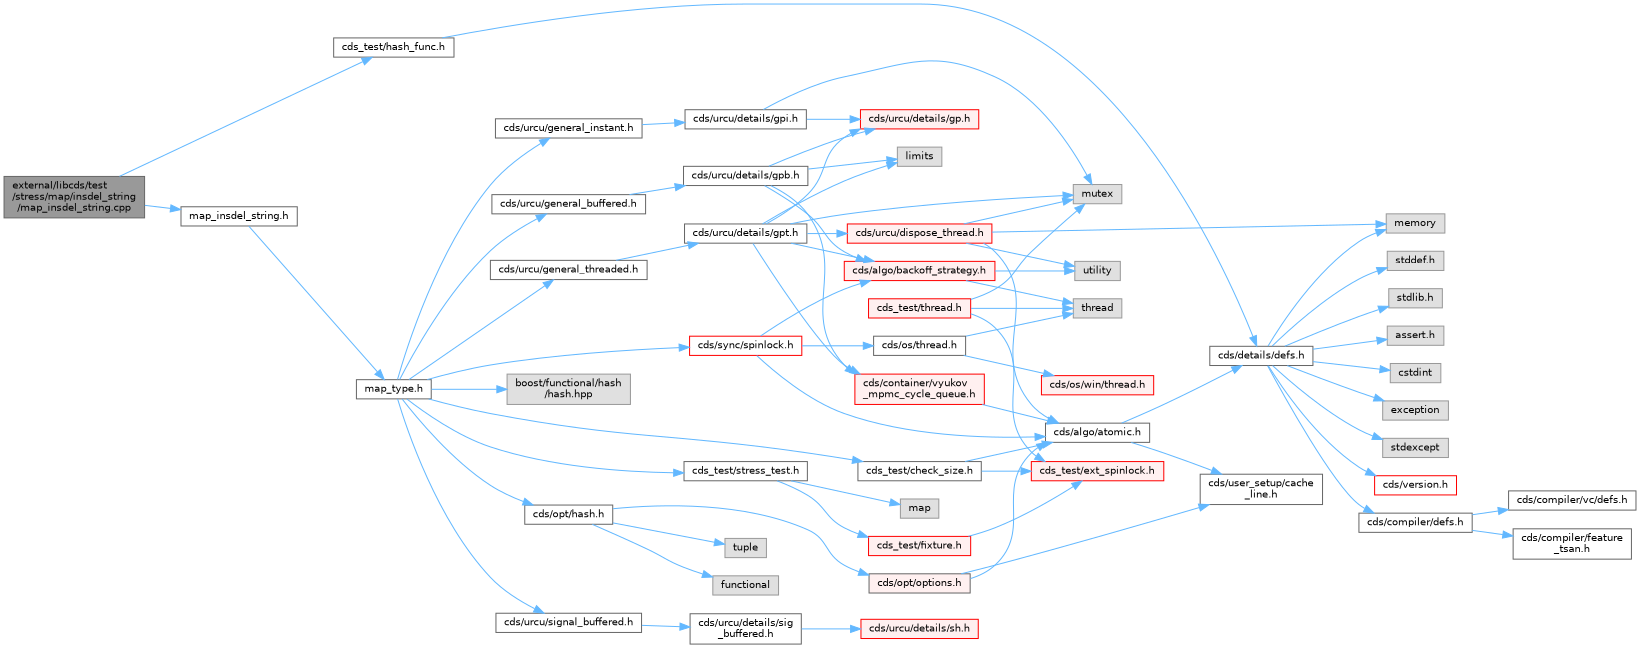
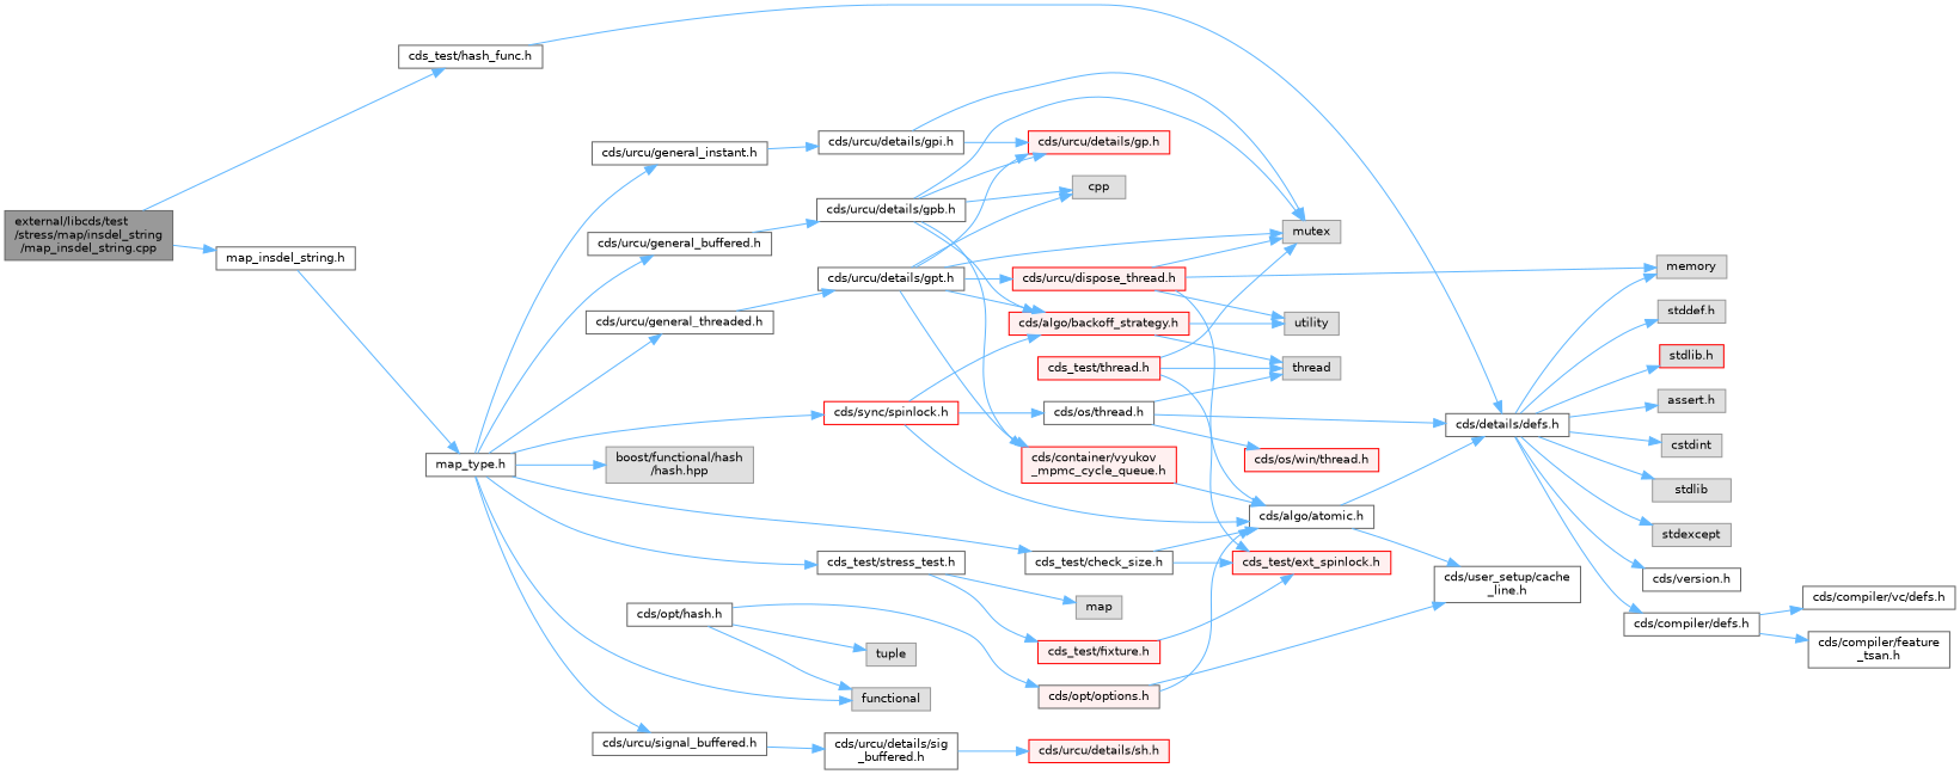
  digraph {
    rankdir=LR
    node [color=grey40 fillcolor=white fontname=Helvetica fontsize=10 shape=box style=filled]
    edge [color=steelblue1 fontname=Helvetica fontsize=10 labelfontname=Helvetica labelfontsize=10 style=solid]
    n1 [color=gray40 fillcolor=grey60 fontcolor=black height=0.2 label="external/libcds/test\l/stress/map/insdel_string\l/map_insdel_string.cpp" width=0.4]
    n2 [height=0.2 label="map_insdel_string.h" width=0.4]
    n3 [height=0.2 label="cds_test/hash_func.h" width=0.4]
    n4 [height=0.2 label="map_type.h" width=0.4]
    n5 [height=0.2 label="cds/details/defs.h" width=0.4]
    n6 [height=0.2 label="cds/urcu/general_instant.h" width=0.4]
    n7 [height=0.2 label="cds/urcu/general_buffered.h" width=0.4]
    n8 [height=0.2 label="cds/urcu/general_threaded.h" width=0.4]
    n9 [height=0.2 label="cds/urcu/signal_buffered.h" width=0.4]
    n10 [color=red height=0.2 label="cds/sync/spinlock.h" width=0.4]
    n11 [height=0.2 label="cds/opt/hash.h" width=0.4]
    n12 [color=grey60 fillcolor="#E0E0E0" height=0.2 label="boost/functional/hash\l/hash.hpp" width=0.4]
    n13 [height=0.2 label="cds_test/stress_test.h" width=0.4]
    n14 [height=0.2 label="cds_test/check_size.h" width=0.4]
    n15 [height=0.2 label="cds/urcu/details/gpi.h" width=0.4]
    n16 [height=0.2 label="cds/urcu/details/gpb.h" width=0.4]
    n17 [height=0.2 label="cds/urcu/details/gpt.h" width=0.4]
    n18 [height=0.2 label="cds/urcu/details/sig\l_buffered.h" width=0.4]
    n19 [color=red fillcolor="#FFF0F0" height=0.2 label="cds/algo/backoff_strategy.h" width=0.4]
    n20 [height=0.2 label="cds/algo/atomic.h" width=0.4]
    n21 [height=0.2 label="cds/os/thread.h" width=0.4]
    n22 [color=grey60 fillcolor="#E0E0E0" height=0.2 label=tuple width=0.4]
    n23 [color=grey60 fillcolor="#E0E0E0" height=0.2 label=functional width=0.4]
    n24 [fillcolor="#FFF0F0" height=0.2 label="cds/opt/options.h" width=0.4]
    n25 [color=grey60 fillcolor="#E0E0E0" height=0.2 label=map width=0.4]
    n26 [color=red fillcolor="#FFF0F0" height=0.2 label="cds_test/fixture.h" width=0.4]
    n27 [color=red fillcolor="#FFF0F0" height=0.2 label="cds_test/ext_spinlock.h" width=0.4]
    n28 [color=grey60 fillcolor="#E0E0E0" height=0.2 label=mutex width=0.4]
    n29 [color=red fillcolor="#FFF0F0" height=0.2 label="cds/urcu/details/gp.h" width=0.4]
    n30 [color=grey60 fillcolor="#E0E0E0" height=0.2 label=utility width=0.4]
    n31 [color=grey60 fillcolor="#E0E0E0" height=0.2 label=thread width=0.4]
-   n32 [color=grey60 fillcolor="#E0E0E0" height=0.2 label=limits width=0.4]
+   n32 [color=grey60 fillcolor="#E0E0E0" height=0.2 label=cpp width=0.4]
    n33 [color=red fillcolor="#FFF0F0" height=0.2 label="cds/container/vyukov\l_mpmc_cycle_queue.h" width=0.4]
    n34 [height=0.2 label="cds/user_setup/cache\l_line.h" width=0.4]
    n35 [color=grey60 fillcolor="#E0E0E0" height=0.2 label="stddef.h" width=0.4]
-   n36 [color=grey60 fillcolor="#E0E0E0" height=0.2 label="stdlib.h" width=0.4]
+   n36 [color=red fillcolor="#E0E0E0" height=0.2 label="stdlib.h" width=0.4]
    n37 [color=grey60 fillcolor="#E0E0E0" height=0.2 label="assert.h" width=0.4]
    n38 [color=grey60 fillcolor="#E0E0E0" height=0.2 label=cstdint width=0.4]
-   n39 [color=grey60 fillcolor="#E0E0E0" height=0.2 label=exception width=0.4]
+   n39 [color=grey60 fillcolor="#E0E0E0" height=0.2 label=stdlib width=0.4]
    n40 [color=grey60 fillcolor="#E0E0E0" height=0.2 label=stdexcept width=0.4]
    n41 [color=grey60 fillcolor="#E0E0E0" height=0.2 label=memory width=0.4]
-   n42 [color=red height=0.2 label="cds/version.h" width=0.4]
+   n42 [height=0.2 label="cds/version.h" width=0.4]
    n43 [height=0.2 label="cds/compiler/defs.h" width=0.4]
    n44 [height=0.2 label="cds/compiler/vc/defs.h" width=0.4]
    n45 [height=0.2 label="cds/compiler/feature\l_tsan.h" width=0.4]
    n46 [color=red fillcolor="#FFF0F0" height=0.2 label="cds/urcu/dispose_thread.h" width=0.4]
    n47 [color=red fillcolor="#FFF0F0" height=0.2 label="cds/urcu/details/sh.h" width=0.4]
    n48 [color=red fillcolor="#FFF0F0" height=0.2 label="cds/os/win/thread.h" width=0.4]
    n49 [color=red fillcolor="#FFF0F0" height=0.2 label="cds_test/thread.h" width=0.4]
    n1 -> n2
    n1 -> n3
    n2 -> n4
    n3 -> n5
    n4 -> n6
    n4 -> n7
    n4 -> n8
    n4 -> n9
    n4 -> n10
-   n4 -> n11
+   n4 -> n23
    n4 -> n12
    n4 -> n13
    n4 -> n14
    n5 -> n35
    n5 -> n36
    n5 -> n37
    n5 -> n38
    n5 -> n39
    n5 -> n40
    n5 -> n41
    n5 -> n42
    n5 -> n43
    n6 -> n15
    n7 -> n16
    n8 -> n17
    n9 -> n18
    n10 -> n19
    n10 -> n20
    n10 -> n21
    n11 -> n22
    n11 -> n23
    n11 -> n24
    n13 -> n25
    n13 -> n26
    n14 -> n20
    n14 -> n27
    n15 -> n28
    n15 -> n29
    n16 -> n19
+   n16 -> n28
    n16 -> n29
    n16 -> n32
    n16 -> n33
    n17 -> n19
    n17 -> n28
    n17 -> n29
    n17 -> n32
    n17 -> n33
    n17 -> n46
    n18 -> n47
    n19 -> n30
    n19 -> n31
    n20 -> n5
    n20 -> n34
+   n21 -> n5
    n21 -> n31
    n21 -> n48
    n24 -> n20
    n24 -> n34
    n26 -> n27
    n33 -> n20
    n43 -> n44
    n43 -> n45
    n46 -> n20
    n46 -> n28
    n46 -> n30
    n46 -> n41
    n49 -> n27
    n49 -> n28
    n49 -> n31
  }
